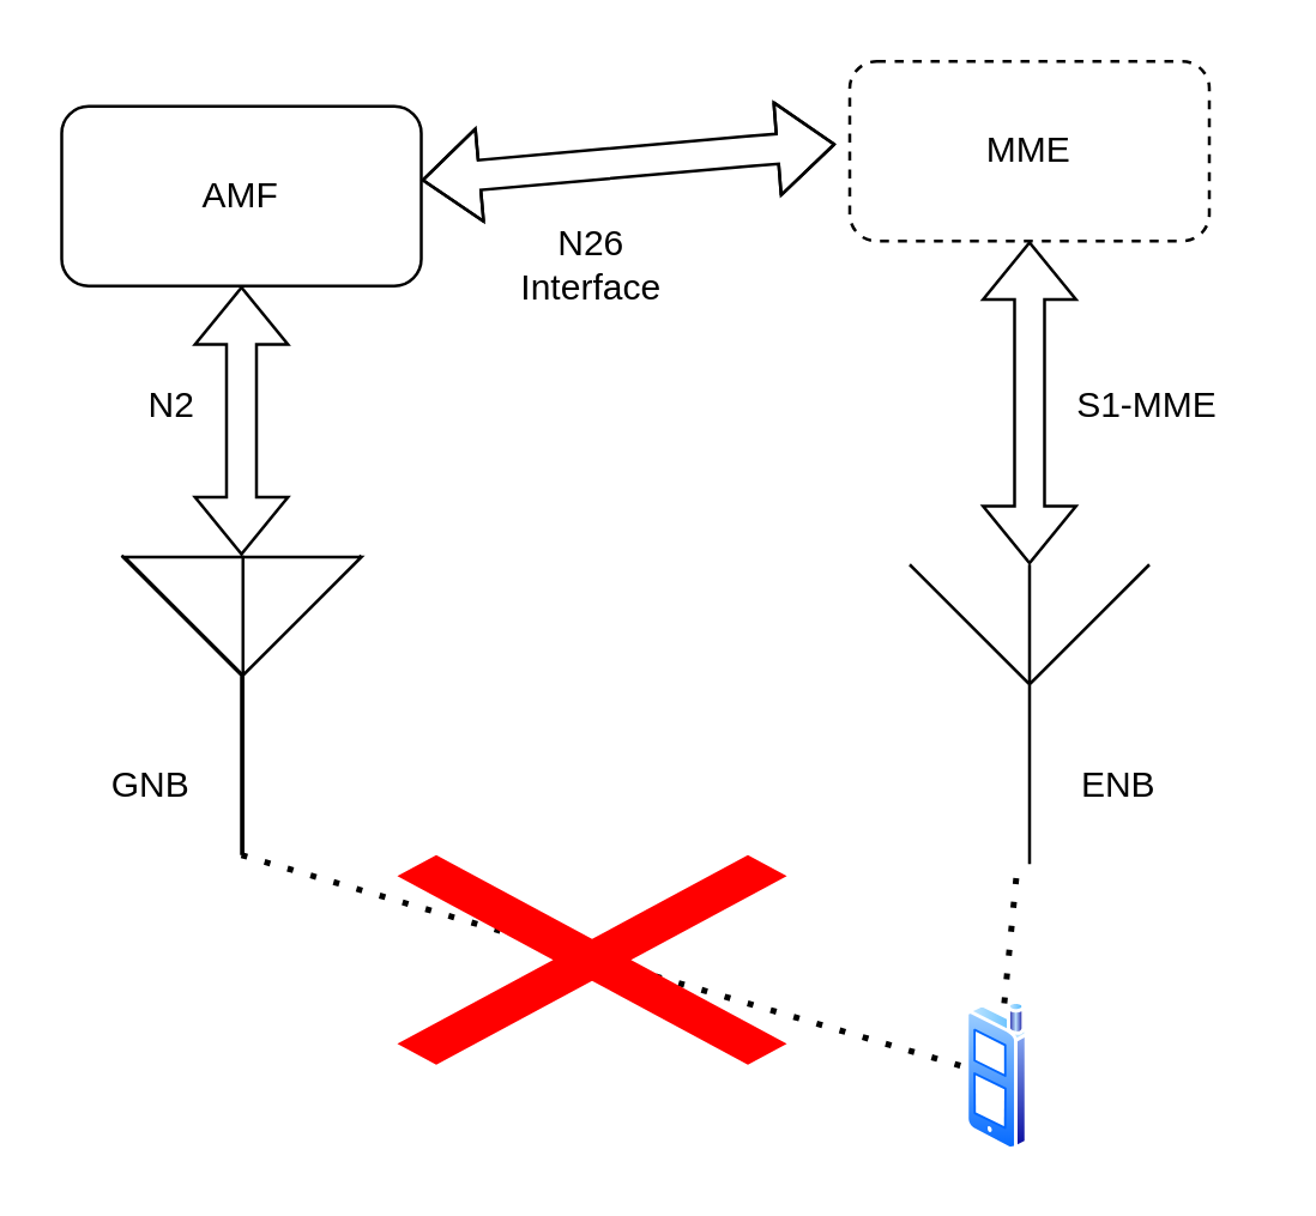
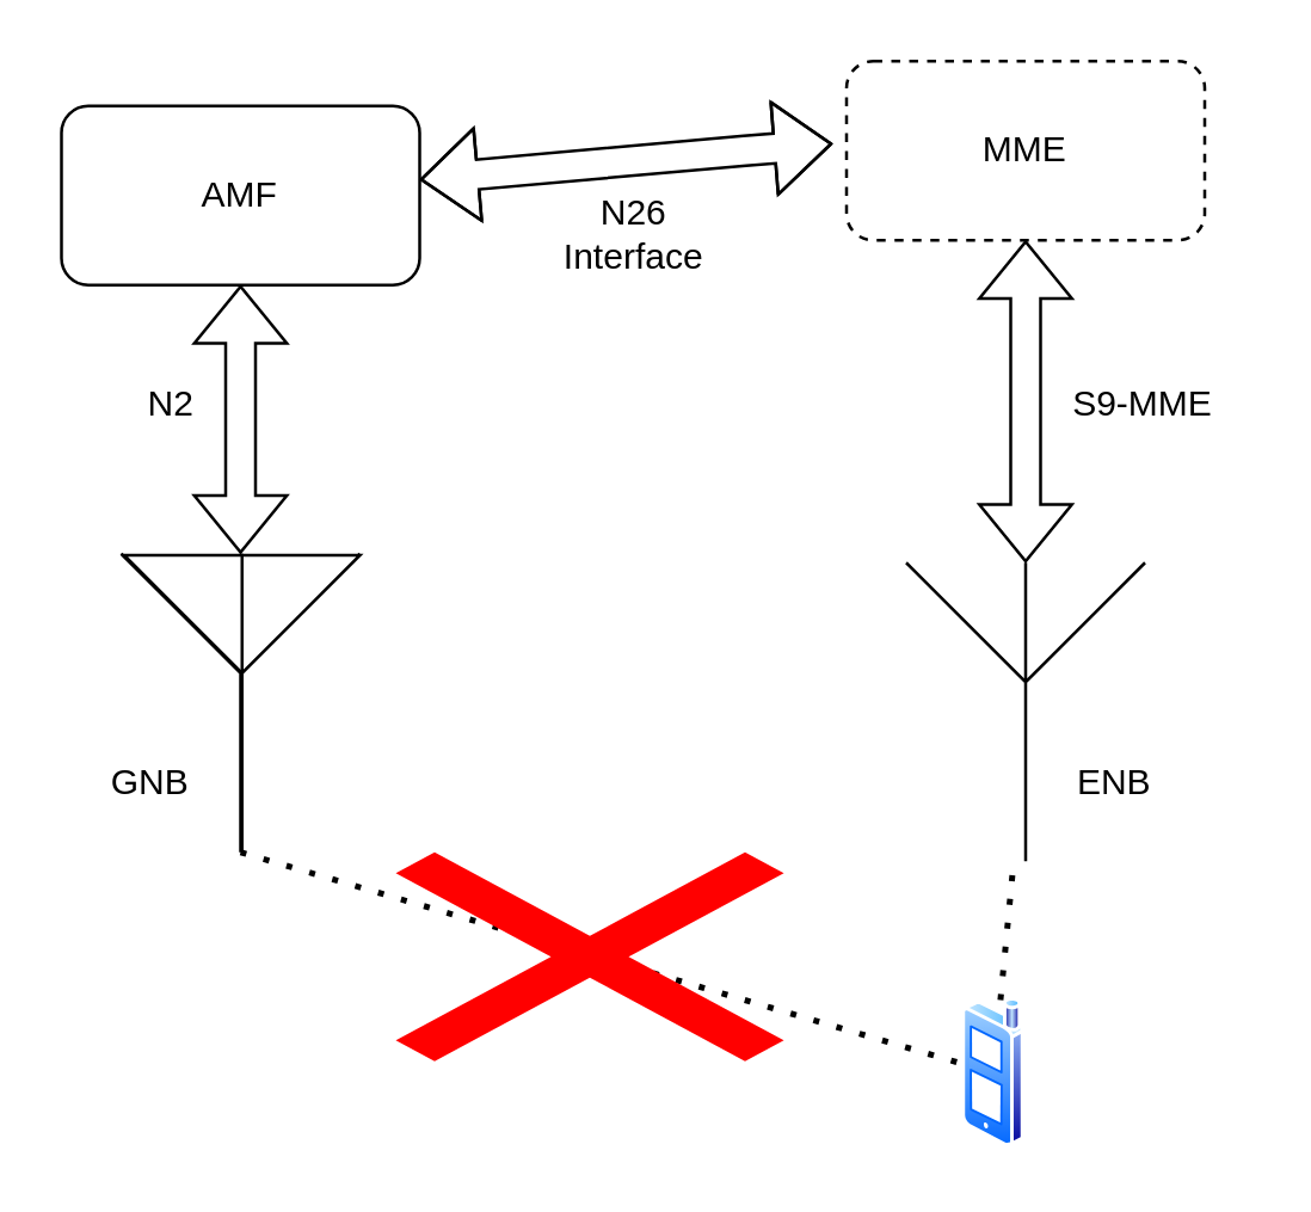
  <mxCell id="0" />
  <mxCell id="1" parent="0" />
  <mxCell id="2" value="AMF" style="rounded=1;whiteSpace=wrap;html=1;" vertex="1" parent="1"><mxGeometry x="20" y="35" width="120" height="60" as="geometry" /></mxCell>
  <mxCell id="3" value="MME" style="rounded=1;whiteSpace=wrap;html=1;dashed=1;" vertex="1" parent="1"><mxGeometry x="283" y="20" width="120" height="60" as="geometry" /></mxCell>
  <mxCell id="4" value="" style="verticalLabelPosition=bottom;shadow=0;dashed=0;align=center;html=1;verticalAlign=top;shape=mxgraph.electrical.radio.aerial_-_antenna_1;" vertex="1" parent="1"><mxGeometry x="40" y="185" width="80" height="100" as="geometry" /></mxCell>
  <mxCell id="5" value="" style="verticalLabelPosition=bottom;shadow=0;dashed=0;align=center;html=1;verticalAlign=top;shape=mxgraph.electrical.radio.aerial_-_antenna_1;" vertex="1" parent="1"><mxGeometry x="303" y="188" width="80" height="100" as="geometry" /></mxCell>
  <mxCell id="6" value="" style="image;aspect=fixed;perimeter=ellipsePerimeter;html=1;align=center;shadow=0;dashed=0;spacingTop=3;image=img/lib/active_directory/cell_phone.svg;" vertex="1" parent="1"><mxGeometry x="322" y="334" width="21" height="50" as="geometry" /></mxCell>
  <mxCell id="7" value="" style="endArrow=none;dashed=1;html=1;dashPattern=1 3;strokeWidth=2;rounded=0;" edge="1" parent="1" source="6"><mxGeometry width="50" height="50" relative="1" as="geometry"><mxPoint x="242" y="378" as="sourcePoint" /><mxPoint x="339" y="288" as="targetPoint" /></mxGeometry></mxCell>
  <mxCell id="8" value="" style="endArrow=none;dashed=1;html=1;dashPattern=1 3;strokeWidth=2;rounded=0;exitX=0.5;exitY=1;exitDx=0;exitDy=0;exitPerimeter=0;" edge="1" parent="1" source="4" target="6"><mxGeometry width="50" height="50" relative="1" as="geometry"><mxPoint x="131" y="322" as="sourcePoint" /><mxPoint x="212" y="377" as="targetPoint" /></mxGeometry></mxCell>
  <mxCell id="9" value="GNB" style="text;html=1;strokeColor=none;fillColor=none;align=center;verticalAlign=middle;whiteSpace=wrap;rounded=0;" vertex="1" parent="1"><mxGeometry x="20" y="247" width="60" height="30" as="geometry" /></mxCell>
  <mxCell id="10" value="ENB" style="text;html=1;strokeColor=none;fillColor=none;align=center;verticalAlign=middle;whiteSpace=wrap;rounded=0;" vertex="1" parent="1"><mxGeometry x="343" y="247" width="60" height="30" as="geometry" /></mxCell>
  <mxCell id="11" value="" style="shape=flexArrow;endArrow=classic;startArrow=classic;html=1;rounded=0;entryX=-0.039;entryY=0.461;entryDx=0;entryDy=0;entryPerimeter=0;" edge="1" parent="1" source="2" target="3"><mxGeometry width="100" height="100" relative="1" as="geometry"><mxPoint x="211" y="144" as="sourcePoint" /><mxPoint x="311" y="44" as="targetPoint" /><Array as="points"><mxPoint x="249" y="50" /></Array></mxGeometry></mxCell>
- <mxCell id="12" value="N26 Interface" style="text;html=1;strokeColor=none;fillColor=none;align=center;verticalAlign=middle;whiteSpace=wrap;rounded=0;" vertex="1" parent="1"><mxGeometry x="167" y="73" width="60" height="30" as="geometry" /></mxCell>
+ <mxCell id="12" value="N26 Interface" style="text;html=1;strokeColor=none;fillColor=none;align=center;verticalAlign=middle;whiteSpace=wrap;rounded=0;" vertex="1" parent="1"><mxGeometry x="182" y="63" width="60" height="30" as="geometry" /></mxCell>
  <mxCell id="13" value="" style="shape=flexArrow;endArrow=classic;startArrow=classic;html=1;rounded=0;entryX=0.5;entryY=1;entryDx=0;entryDy=0;exitX=0.5;exitY=0;exitDx=0;exitDy=0;exitPerimeter=0;" edge="1" parent="1" source="5" target="3"><mxGeometry width="100" height="100" relative="1" as="geometry"><mxPoint x="333" y="183" as="sourcePoint" /><mxPoint x="433" y="83" as="targetPoint" /></mxGeometry></mxCell>
  <mxCell id="14" value="" style="shape=flexArrow;endArrow=classic;startArrow=classic;html=1;rounded=0;entryX=0.5;entryY=0;entryDx=0;entryDy=0;entryPerimeter=0;" edge="1" parent="1" source="2" target="4"><mxGeometry width="100" height="100" relative="1" as="geometry"><mxPoint x="80" y="180" as="sourcePoint" /><mxPoint x="80" y="221.421" as="targetPoint" /></mxGeometry></mxCell>
  <mxCell id="15" value="N2" style="text;html=1;strokeColor=none;fillColor=none;align=center;verticalAlign=middle;whiteSpace=wrap;rounded=0;" vertex="1" parent="1"><mxGeometry x="27" y="120" width="60" height="30" as="geometry" /></mxCell>
- <mxCell id="16" value="S1-MME" style="text;html=1;align=center;verticalAlign=middle;resizable=0;points=[];autosize=1;strokeColor=none;fillColor=none;" vertex="1" parent="1"><mxGeometry x="347" y="120" width="70" height="30" as="geometry" /></mxCell>
+ <mxCell id="16" value="S9-MME" style="text;html=1;align=center;verticalAlign=middle;resizable=0;points=[];autosize=1;strokeColor=none;fillColor=none;" vertex="1" parent="1"><mxGeometry x="347" y="120" width="70" height="30" as="geometry" /></mxCell>
  <mxCell id="17" value="" style="verticalLabelPosition=bottom;shadow=0;dashed=0;align=center;html=1;verticalAlign=top;shape=mxgraph.electrical.radio.aerial_-_antenna_2;" vertex="1" parent="1"><mxGeometry x="41" y="185" width="79" height="100" as="geometry" /></mxCell>
  <mxCell id="18" value="" style="shape=mxgraph.mockup.markup.redX;fillColor=#ff0000;html=1;shadow=0;whiteSpace=wrap;strokeColor=none;" vertex="1" parent="1"><mxGeometry x="132" y="285" width="130" height="70" as="geometry" /></mxCell>
